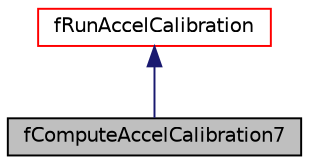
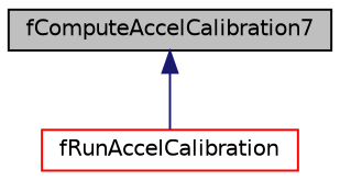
  digraph {
    rankdir=TB
    node [fontname=Helvetica fontsize=10 shape=record style=filled]
    n1 [color=black fillcolor=grey75 fontcolor=black height=0.2 label=fComputeAccelCalibration7 width=0.4]
    n2 [color=red fillcolor=white height=0.2 label=fRunAccelCalibration width=0.4]
-   n2 -> n1 [color=midnightblue dir=back fontname=Helvetica fontsize=10 labelfontname=Helvetica labelfontsize=10 style=solid]
+   n1 -> n2 [color=midnightblue dir=back fontname=Helvetica fontsize=10 labelfontname=Helvetica labelfontsize=10 style=solid]
  }
